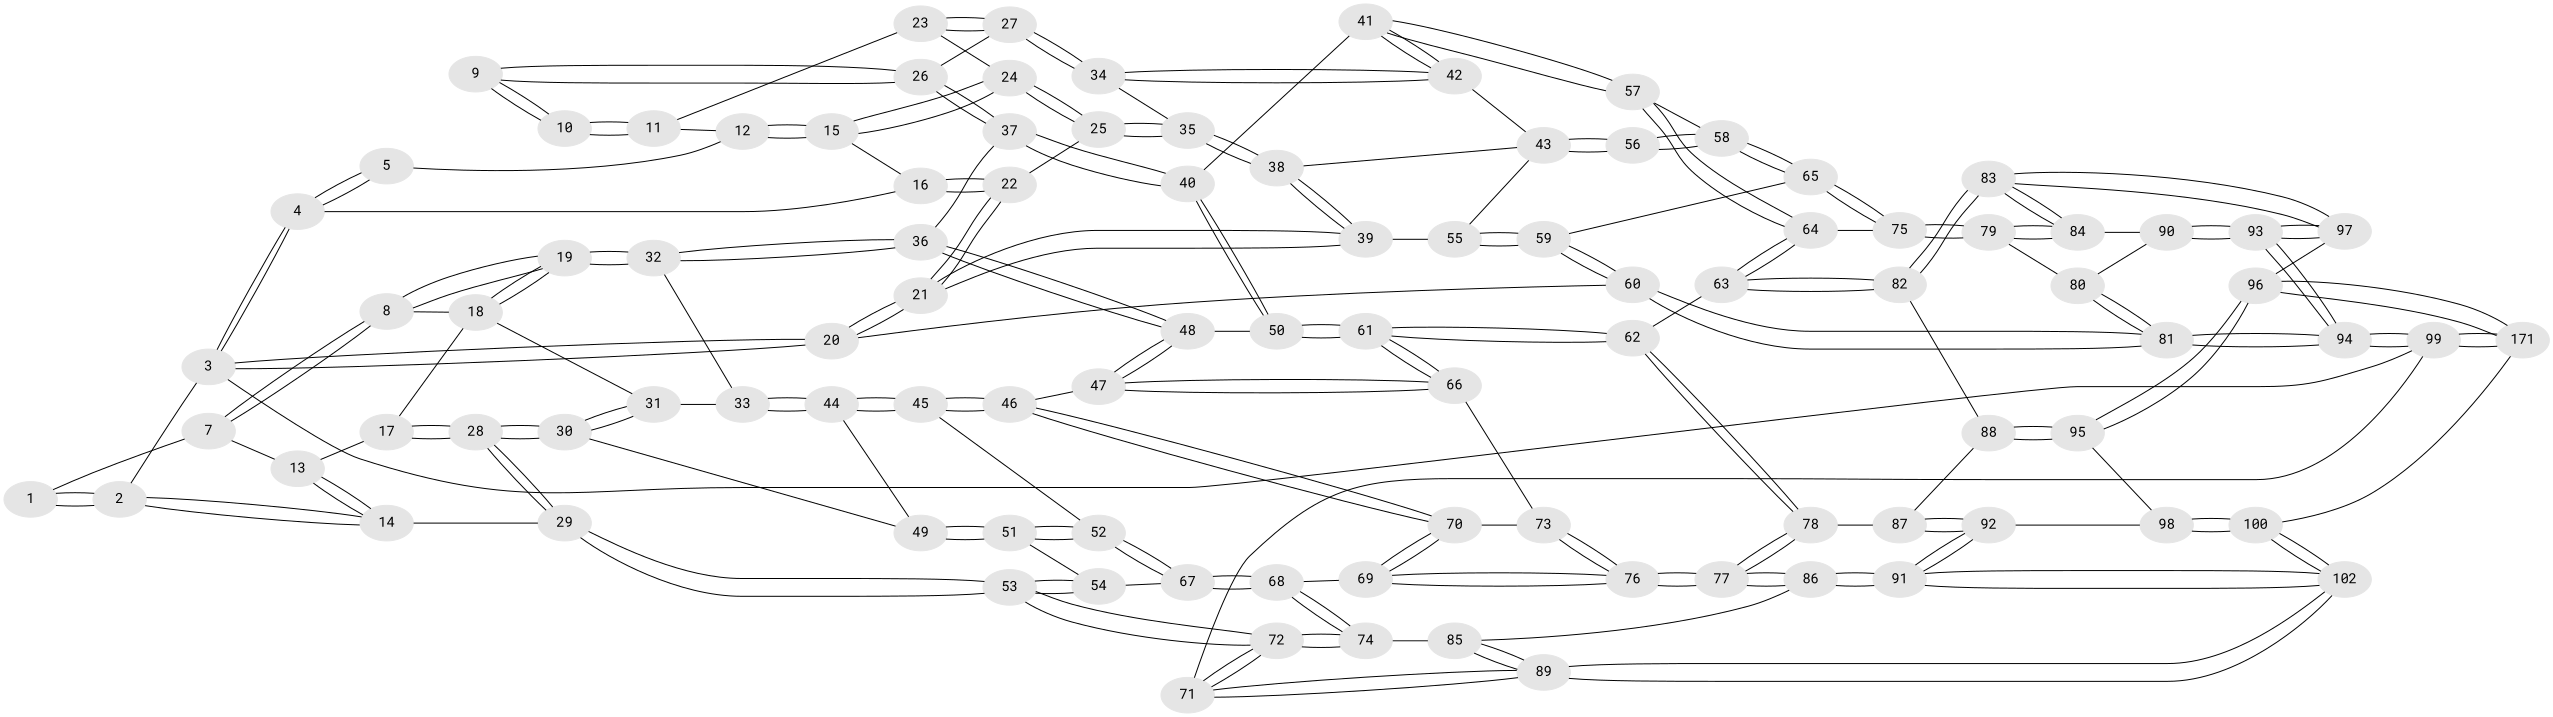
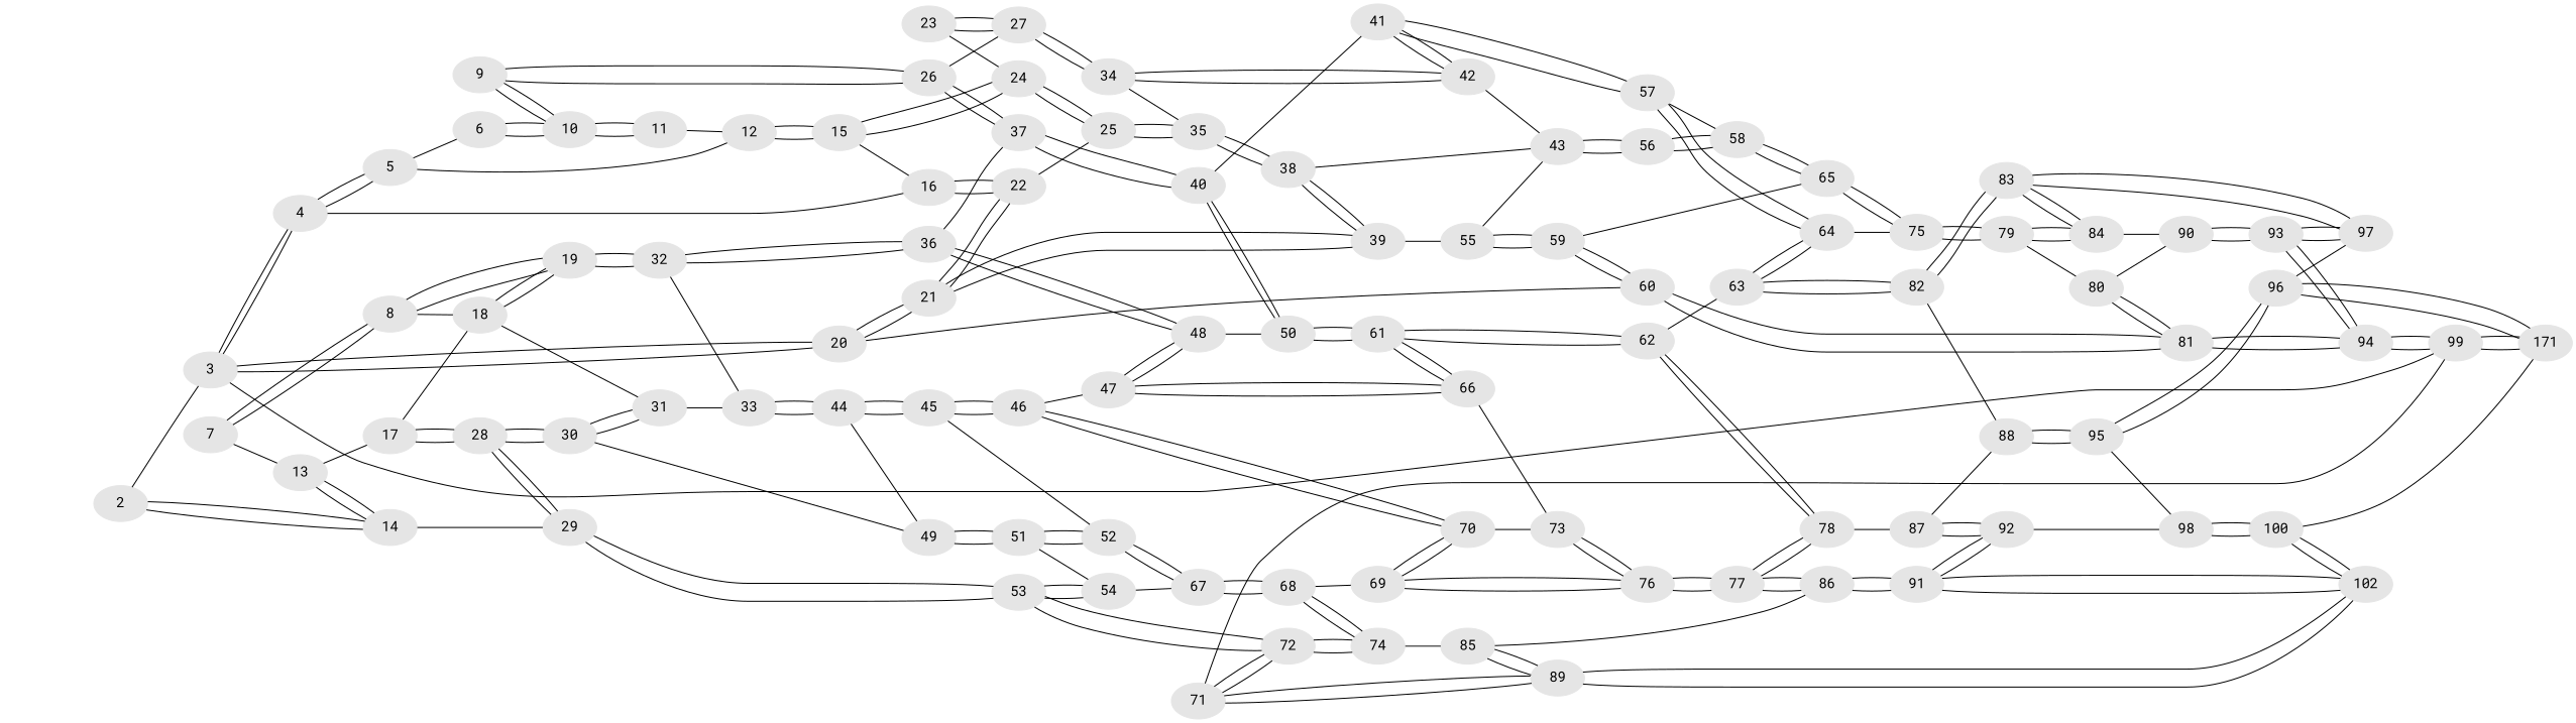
  graph {
    fontname="Roboto Mono"
    rankdir=LR
    node [color=gray90 fontname="Roboto Mono" style=filled]
    edge [fontname="Roboto Mono"]
-   1
    2
    7
    3
    14
    8
    13
    4
    20
    99
    29
    71
    72
    89
    5
    16
    21
    60
    n19 [label=171]
+   6
    12
    22
    10
    15
    11
    19
    18
    17
    9
    26
    32
    27
    37
    23
    24
    28
    53
    25
    31
    30
    33
    36
    39
    81
    55
    35
    34
    38
    40
    42
    49
    54
    51
    44
    48
    45
    43
    50
    41
    56
    59
    57
    61
    58
    64
    46
    52
    47
    70
    67
    66
    73
    62
    68
    74
    65
    75
    94
    63
    78
    82
    87
    83
    88
    79
    76
    69
    85
    77
    102
    86
    80
    84
    91
    92
    90
    93
    97
    95
    98
    96
    100
-   1 -- 2
-   1 -- 2
-   1 -- 7
    2 -- 3
    2 -- 14
    2 -- 14
    7 -- 8
    7 -- 8
    7 -- 13
    3 -- 4
    3 -- 4
    3 -- 20
    3 -- 20
    3 -- 99
    14 -- 29
    8 -- 19
    8 -- 19
    8 -- 18
    13 -- 14
    13 -- 14
    13 -- 17
    4 -- 5
    4 -- 5
    4 -- 16
    20 -- 21
    20 -- 21
    20 -- 60
    99 -- n19
    99 -- n19
    29 -- 53
    29 -- 53
    71 -- 99
    71 -- 72
    71 -- 72
    71 -- 89
    71 -- 89
    72 -- 74
    72 -- 74
    89 -- 102
    89 -- 102
+   5 -- 6
    5 -- 12
    16 -- 22
    16 -- 22
    21 -- 22
    21 -- 22
    21 -- 39
    21 -- 39
    60 -- 81
    60 -- 81
+   6 -- 10
+   6 -- 10
    12 -- 15
    12 -- 15
    22 -- 25
    10 -- 11
    10 -- 11
    15 -- 16
    15 -- 24
    15 -- 24
    11 -- 12
-   11 -- 23
    19 -- 32
    19 -- 32
    18 -- 19
    18 -- 19
    18 -- 31
    17 -- 18
    17 -- 28
    17 -- 28
    9 -- 10
    9 -- 10
    9 -- 26
    9 -- 26
    26 -- 27
    26 -- 37
    26 -- 37
    32 -- 33
    32 -- 36
    32 -- 36
    27 -- 34
    27 -- 34
    37 -- 40
    37 -- 40
    23 -- 27
    23 -- 27
    23 -- 24
    24 -- 25
    24 -- 25
    28 -- 29
    28 -- 29
    28 -- 30
    28 -- 30
    53 -- 72
    53 -- 72
    53 -- 54
    53 -- 54
    25 -- 35
    25 -- 35
    31 -- 33
    30 -- 31
    30 -- 31
    30 -- 49
    33 -- 44
    33 -- 44
    36 -- 37
    36 -- 48
    36 -- 48
    39 -- 55
    81 -- 94
    81 -- 94
    55 -- 43
    55 -- 59
    55 -- 59
    35 -- 38
    35 -- 38
    34 -- 35
    34 -- 42
    34 -- 42
    38 -- 39
    38 -- 39
    38 -- 43
    40 -- 50
    40 -- 50
    40 -- 41
    42 -- 43
    49 -- 51
    49 -- 51
    54 -- 67
    51 -- 54
    51 -- 52
    51 -- 52
    44 -- 49
    44 -- 45
    44 -- 45
    48 -- 50
    45 -- 46
    45 -- 46
    45 -- 52
    43 -- 56
    43 -- 56
    50 -- 61
    50 -- 61
    41 -- 42
    41 -- 42
    41 -- 57
    41 -- 57
    56 -- 58
    56 -- 58
    59 -- 60
    59 -- 60
    59 -- 65
    57 -- 58
    57 -- 64
    57 -- 64
    61 -- 66
    61 -- 66
    61 -- 62
    61 -- 62
    58 -- 65
    58 -- 65
    64 -- 75
    46 -- 47
    46 -- 70
    46 -- 70
    52 -- 67
    52 -- 67
    47 -- 48
    47 -- 48
    47 -- 66
    47 -- 66
    70 -- 73
    67 -- 68
    67 -- 68
    66 -- 73
    73 -- 76
    73 -- 76
    62 -- 63
    62 -- 78
    62 -- 78
    68 -- 74
    68 -- 74
    68 -- 69
    74 -- 85
    65 -- 75
    65 -- 75
    75 -- 79
    75 -- 79
    94 -- 99
    94 -- 99
    63 -- 64
    63 -- 64
    63 -- 82
    63 -- 82
    78 -- 87
    82 -- 83
    82 -- 83
    82 -- 88
    87 -- 88
    87 -- 92
    87 -- 92
    83 -- 84
    83 -- 84
    83 -- 97
    83 -- 97
    88 -- 95
    88 -- 95
    79 -- 80
    79 -- 84
    79 -- 84
    76 -- 77
    76 -- 77
    69 -- 70
    69 -- 70
    69 -- 76
    69 -- 76
    85 -- 89
    85 -- 89
    85 -- 86
    77 -- 78
    77 -- 78
    77 -- 86
    77 -- 86
    86 -- 91
    86 -- 91
    80 -- 81
    80 -- 81
    80 -- 90
    84 -- 90
    91 -- 102
    91 -- 102
    91 -- 92
    91 -- 92
    92 -- 98
    90 -- 93
    90 -- 93
    93 -- 94
    93 -- 94
    93 -- 97
    93 -- 97
    95 -- 98
    95 -- 96
    95 -- 96
    98 -- 100
    98 -- 100
    96 -- n19
    96 -- n19
    96 -- 97
    100 -- n19
    100 -- 102
    100 -- 102
  }
